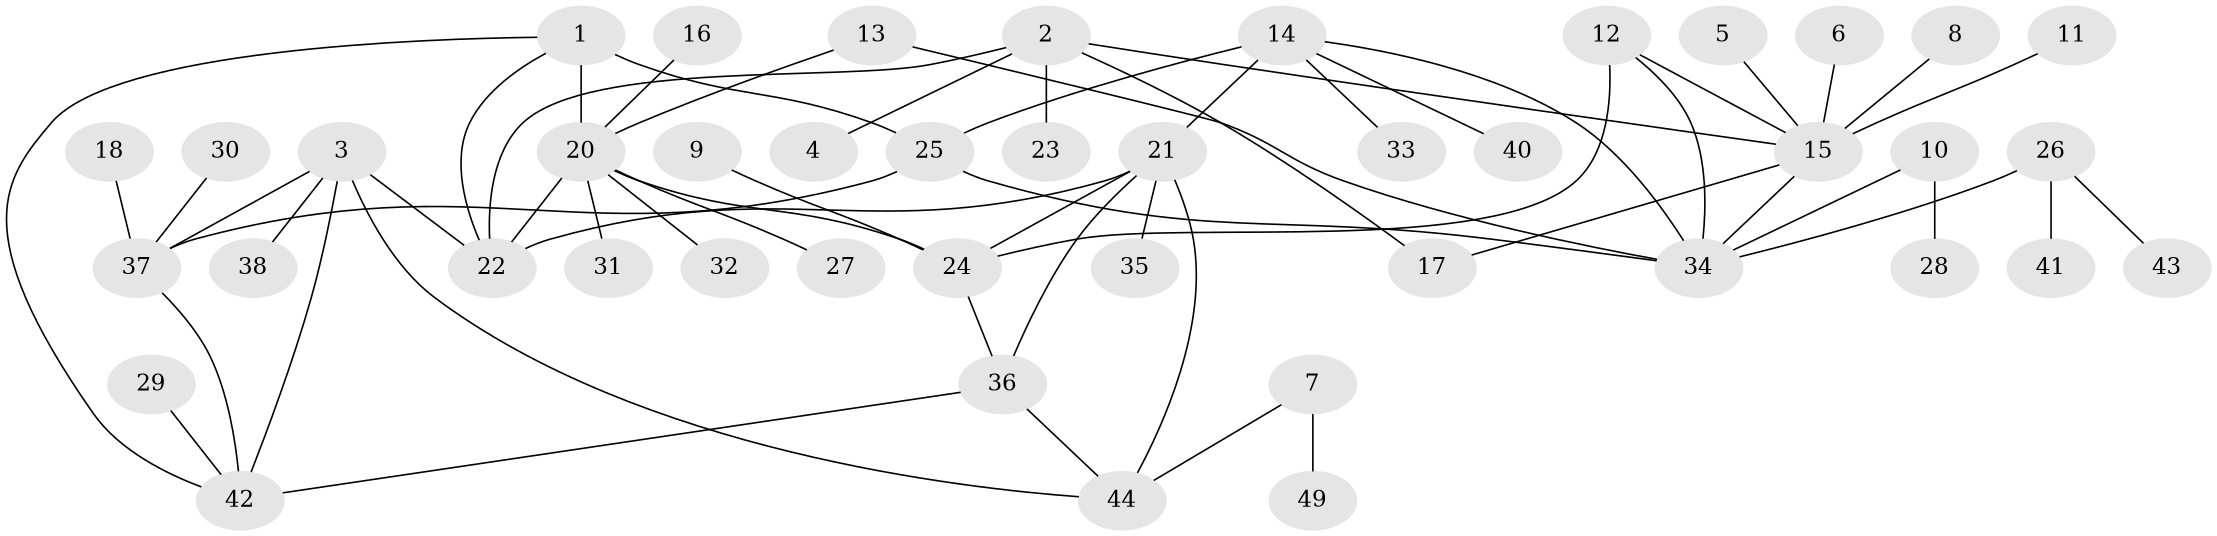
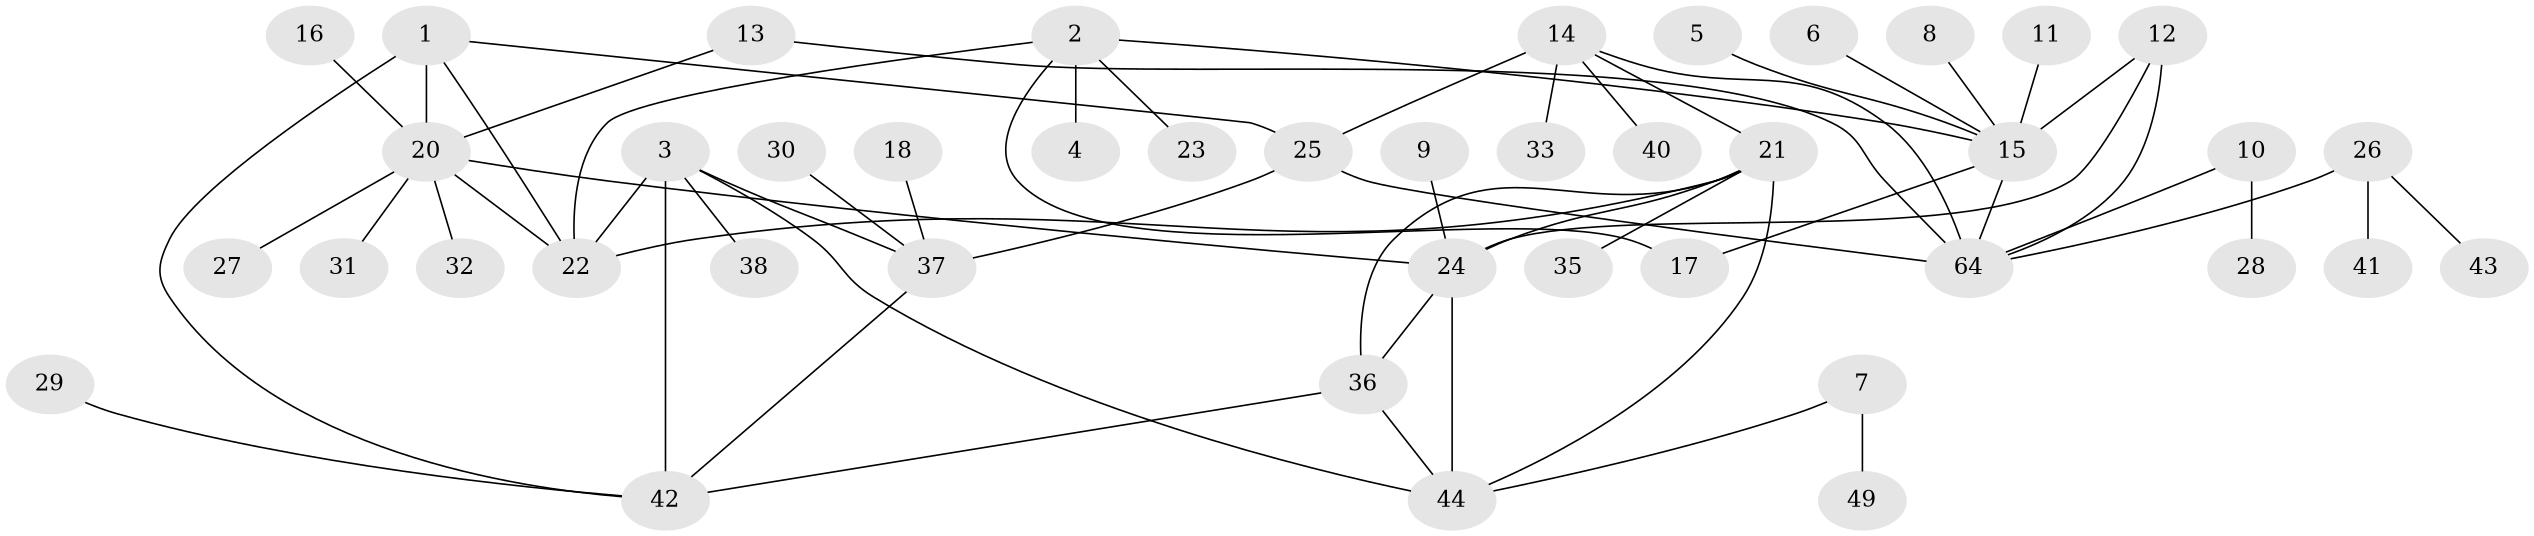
  graph {
    node [color=gray90 style=filled]
    edge [weight=1.0]
    1
    20
    22
    25
    42
    24
    27
    31
    32
    37
-   34
+   34 [label=64]
    2
    4
    15
    17
    23
    3
    38
    44
    5
    6
    7
    n23 [label=49]
    8
    9
    36
    10
    28
    11
    12
    13
    14
    21
    33
    40
    35
    16
    18
    26
    41
    43
    29
    30
    1 -- 20 [weight=3.0]
    1 -- 22
    1 -- 25
    1 -- 42
    20 -- 22
    20 -- 24
    20 -- 27
    20 -- 31
    20 -- 32
    25 -- 37
    25 -- 34 [weight=2.0]
+   24 -- 44
    24 -- 36
    37 -- 42 [weight=2.0]
    2 -- 22 [weight=2.0]
    2 -- 4
    2 -- 15 [weight=2.0]
    2 -- 17
    2 -- 23
    15 -- 34
    15 -- 17
    3 -- 22
    3 -- 42 [weight=2.0]
    3 -- 37
    3 -- 38
    3 -- 44
    5 -- 15
    6 -- 15
    7 -- 44
    7 -- n23
    8 -- 15
    9 -- 24
    36 -- 42
    36 -- 44
    10 -- 34
    10 -- 28
    11 -- 15
    12 -- 24
    12 -- 34
    12 -- 15
    13 -- 20
    13 -- 34
    14 -- 25 [weight=2.0]
    14 -- 34
    14 -- 21
    14 -- 33
    14 -- 40
    21 -- 22
    21 -- 24
    21 -- 44
    21 -- 36
    21 -- 35
    16 -- 20
    18 -- 37
    26 -- 34
    26 -- 41
    26 -- 43
    29 -- 42
    30 -- 37
  }
